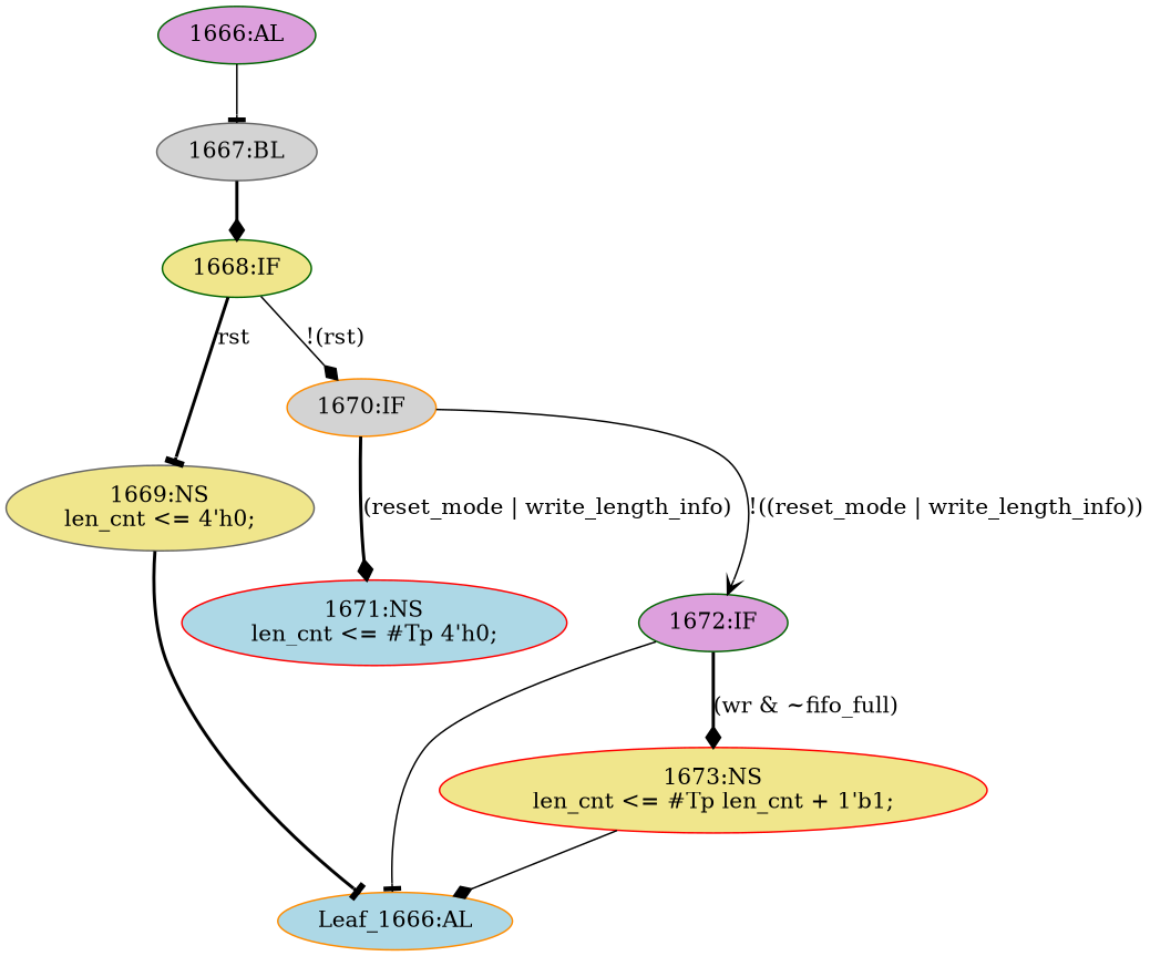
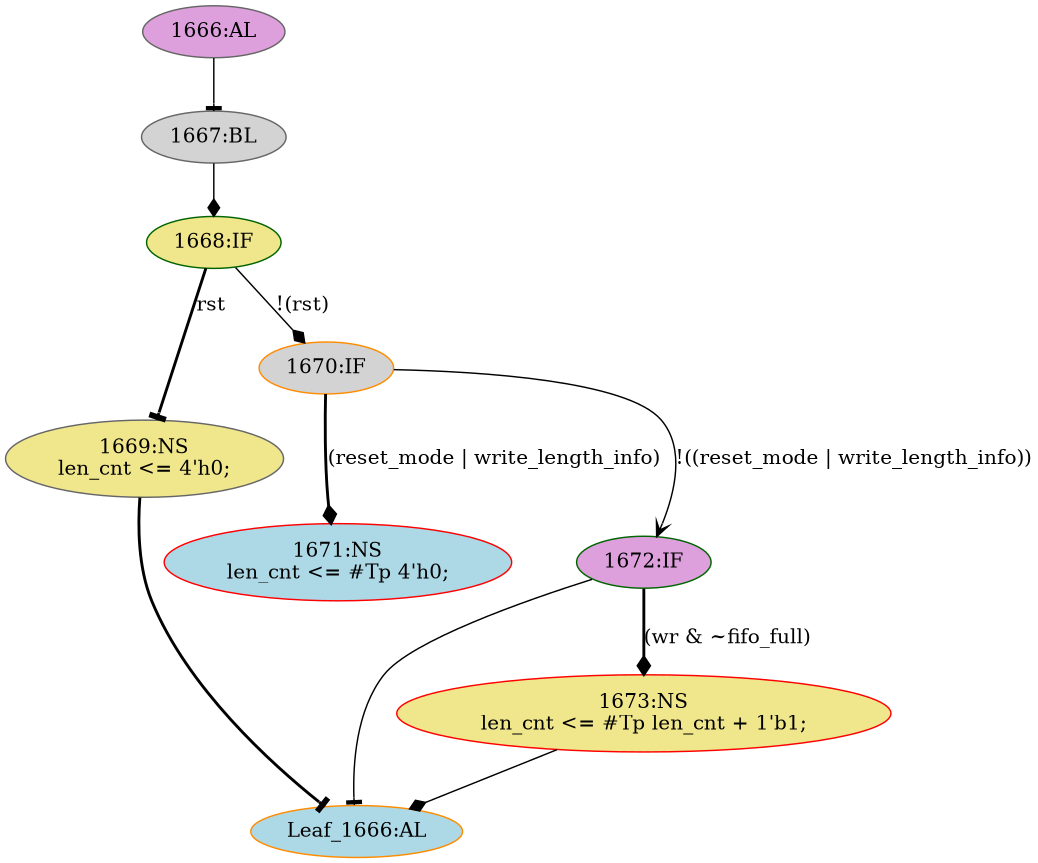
  strict digraph {
    node [color=darkgreen fillcolor=khaki statements="[]" style=filled typ=IfStatement]
    edge [arrowhead=diamond cond="[]" lineno=None style=bold]
    n1 [ast="<pyverilog.vparser.ast.IfStatement object at 0x7f44f6bbd990>" label="1668:IF"]
    n2 [ast="<pyverilog.vparser.ast.NonblockingSubstitution object at 0x7f44f6b75310>" color=gray40 label="1669:NS\nlen_cnt <= 4'h0;" statements="[<pyverilog.vparser.ast.NonblockingSubstitution object at 0x7f44f6b75310>]" typ=NonblockingSubstitution]
    n3 [ast="<pyverilog.vparser.ast.IfStatement object at 0x7f44f6bbded0>" color=darkorange fillcolor=lightgrey label="1670:IF"]
    n4 [color=darkorange def_var="['len_cnt']" fillcolor=lightblue label="Leaf_1666:AL" statements="" typ=""]
    n5 [ast="<pyverilog.vparser.ast.NonblockingSubstitution object at 0x7f44f6b75e90>" color=red fillcolor=lightblue label="1671:NS\nlen_cnt <= #Tp 4'h0;" statements="[<pyverilog.vparser.ast.NonblockingSubstitution object at 0x7f44f6b75e90>]" typ=NonblockingSubstitution]
    n6 [ast="<pyverilog.vparser.ast.IfStatement object at 0x7f44f6bbde50>" fillcolor=plum label="1672:IF"]
    n7 [ast="<pyverilog.vparser.ast.NonblockingSubstitution object at 0x7f44f6bbd910>" color=red label="1673:NS\nlen_cnt <= #Tp len_cnt + 1'b1;" statements="[<pyverilog.vparser.ast.NonblockingSubstitution object at 0x7f44f6bbd910>]" typ=NonblockingSubstitution]
    n8 [ast="<pyverilog.vparser.ast.Block object at 0x7f44f6bb5490>" color=gray40 fillcolor=lightgrey label="1667:BL" typ=Block]
-   n9 [ast="<pyverilog.vparser.ast.Always object at 0x7f44f6bb5ed0>" clk_sens=True fillcolor=plum label="1666:AL" sens="['clk', 'rst']" typ=Always use_var="['fifo_full', 'reset_mode', 'wr', 'rst', 'write_length_info', 'len_cnt']"]
+   n9 [ast="<pyverilog.vparser.ast.Always object at 0x7f44f6bb5ed0>" clk_sens=True color=gray40 fillcolor=plum label="1666:AL" sens="['clk', 'rst']" typ=Always use_var="['fifo_full', 'reset_mode', 'wr', 'rst', 'write_length_info', 'len_cnt']"]
    n1 -> n2 [arrowhead=tee cond="['rst']" label=rst lineno=1668]
    n1 -> n3 [cond="['rst']" label="!(rst)" lineno=1668 style=solid]
    n2 -> n4 [arrowhead=tee]
    n3 -> n5 [cond="['reset_mode', 'write_length_info']" label="(reset_mode | write_length_info)" lineno=1670]
    n3 -> n6 [arrowhead=vee cond="['reset_mode', 'write_length_info']" label="!((reset_mode | write_length_info))" lineno=1670 style=solid]
    n6 -> n4 [arrowhead=tee style=solid]
    n6 -> n7 [cond="['wr', 'fifo_full']" label="(wr & ~fifo_full)" lineno=1672]
    n7 -> n4 [style=solid]
-   n8 -> n1
+   n8 -> n1 [style=solid]
    n9 -> n8 [arrowhead=tee style=solid]
  }
